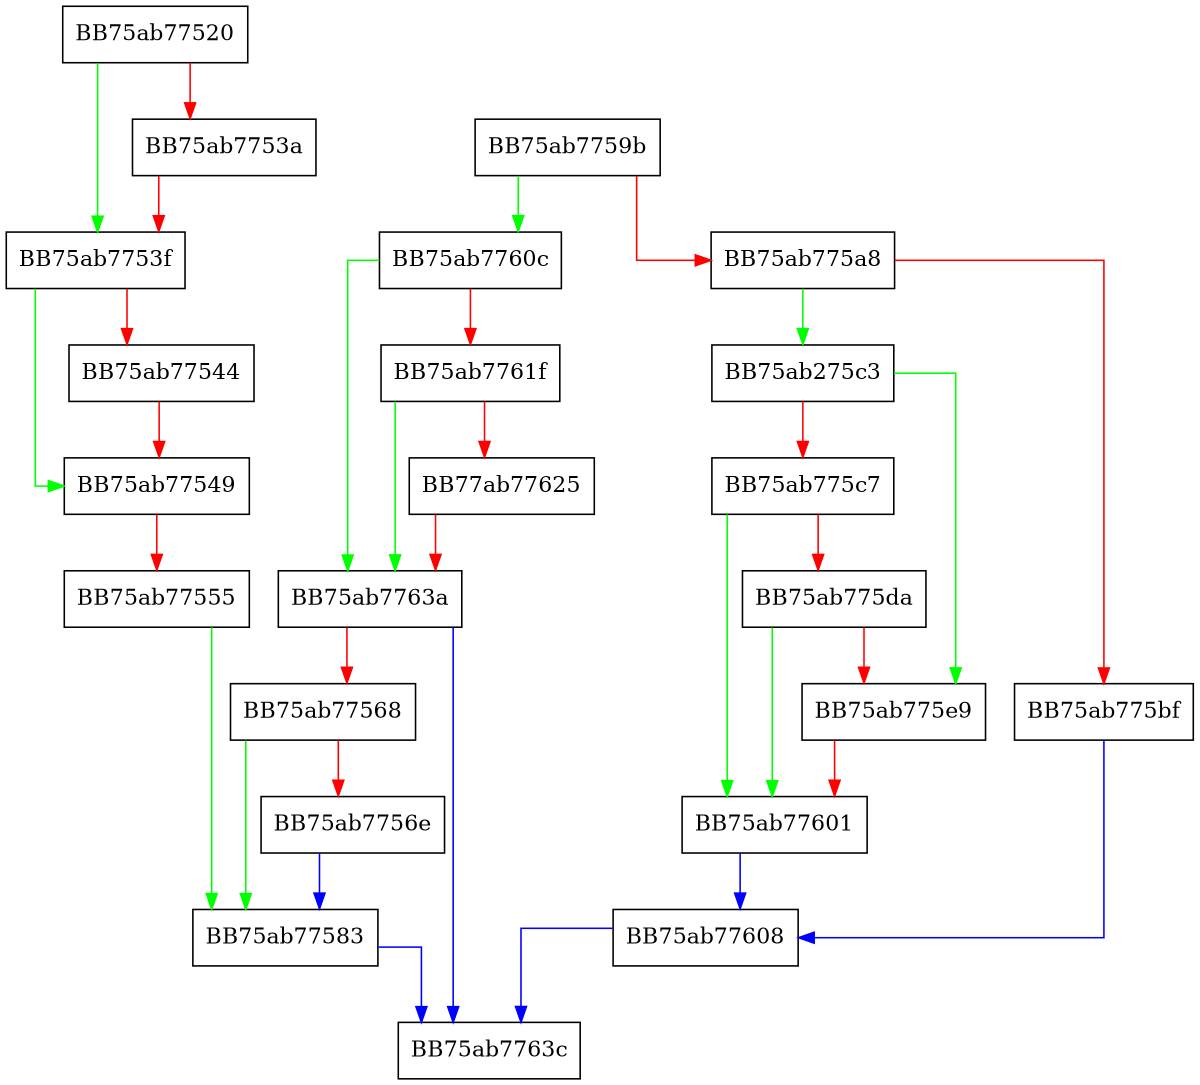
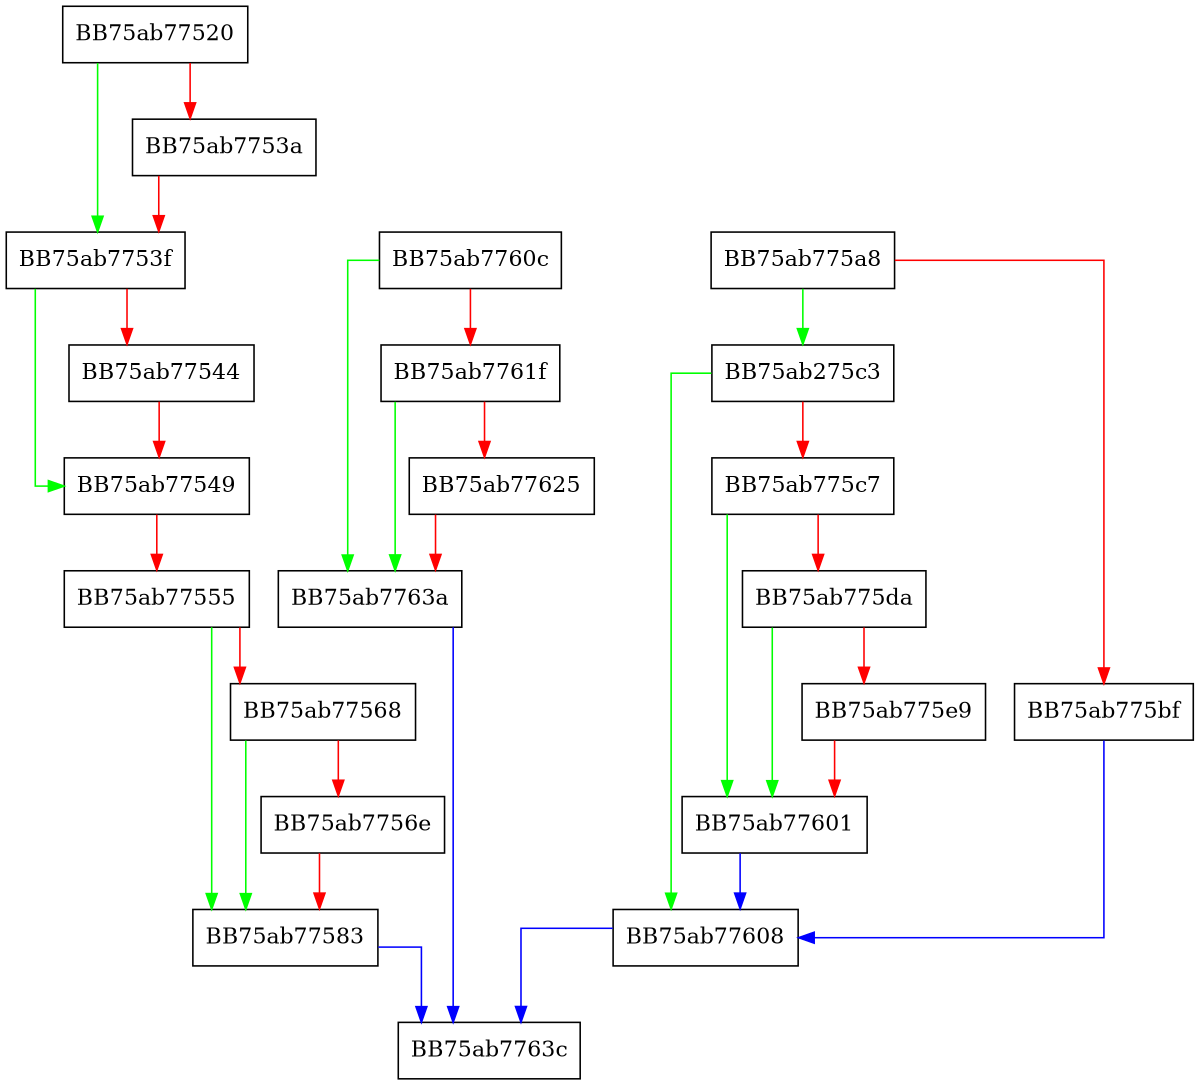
  digraph {
    splines=ortho
    node [shape=box]
    edge [color=red]
    BB75ab77520
    BB75ab7753f
    BB75ab7753a
    BB75ab77549
    BB75ab77544
    BB75ab77555
    BB75ab77583
    BB75ab77568
    BB75ab7760c
    BB75ab7763a
    BB75ab7761f
-   BB75ab7759b
    BB75ab775a8
    BB75ab7763c
    BB75ab7756e
-   BB75ab77625 [label=BB77ab77625]
+   BB75ab77625
    n17 [label=BB75ab275c3]
    BB75ab775bf
    BB75ab77608
    BB75ab775c7
    BB75ab77601
    BB75ab775da
    n23 [label=BB75ab775e9]
    BB75ab77520 -> BB75ab7753f [color=green]
    BB75ab77520 -> BB75ab7753a
    BB75ab7753f -> BB75ab77549 [color=green]
    BB75ab7753f -> BB75ab77544
    BB75ab7753a -> BB75ab7753f
    BB75ab77549 -> BB75ab77555
    BB75ab77544 -> BB75ab77549
    BB75ab77555 -> BB75ab77583 [color=green]
-   BB75ab7763a -> BB75ab77568
+   BB75ab77555 -> BB75ab77568
    BB75ab77583 -> BB75ab7763c [color=blue]
    BB75ab77568 -> BB75ab77583 [color=green]
    BB75ab77568 -> BB75ab7756e
    BB75ab7760c -> BB75ab7763a [color=green]
    BB75ab7760c -> BB75ab7761f
    BB75ab7763a -> BB75ab7763c [color=blue]
    BB75ab7761f -> BB75ab7763a [color=green]
    BB75ab7761f -> BB75ab77625
-   BB75ab7759b -> BB75ab7760c [color=green]
-   BB75ab7759b -> BB75ab775a8
    BB75ab775a8 -> n17 [color=green]
    BB75ab775a8 -> BB75ab775bf
-   BB75ab7756e -> BB75ab77583 [color=blue]
+   BB75ab7756e -> BB75ab77583
    BB75ab77625 -> BB75ab7763a
-   n17 -> n23 [color=green]
+   n17 -> BB75ab77608 [color=green]
    n17 -> BB75ab775c7
    BB75ab775bf -> BB75ab77608 [color=blue]
    BB75ab77608 -> BB75ab7763c [color=blue]
    BB75ab775c7 -> BB75ab77601 [color=green]
    BB75ab775c7 -> BB75ab775da
    BB75ab77601 -> BB75ab77608 [color=blue]
    BB75ab775da -> BB75ab77601 [color=green]
    BB75ab775da -> n23
    n23 -> BB75ab77601
  }
